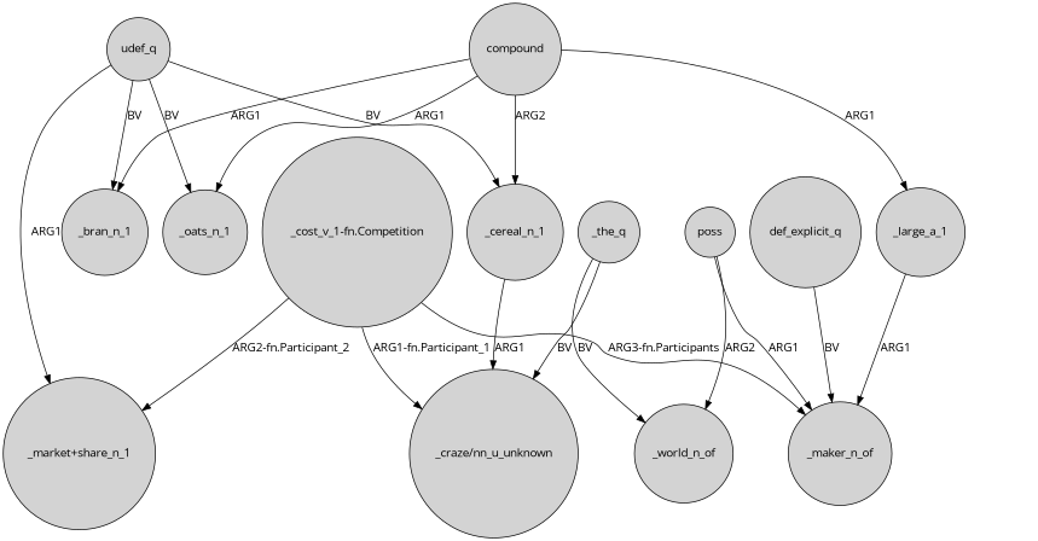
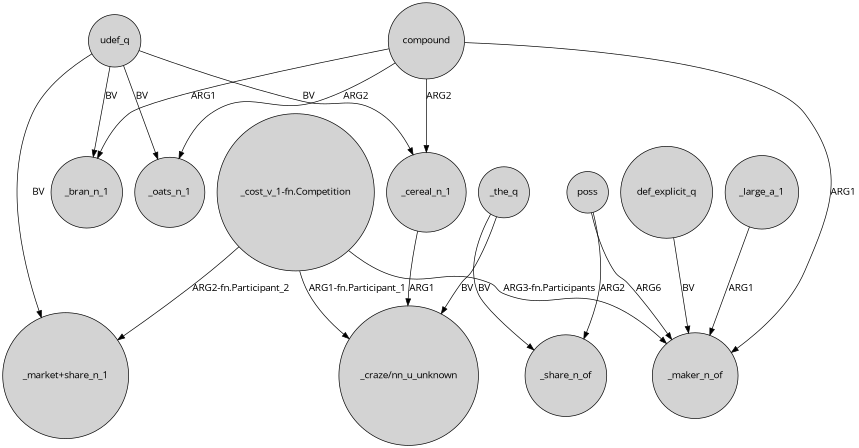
  digraph {
    fontname="Open Sans"
    node [fontname="Open Sans" shape=circle style=filled]
    edge [fontname="Open Sans"]
    udef_q
    _oats_n_1
    "_market+share_n_1"
    _bran_n_1
    _cereal_n_1
    "_craze/nn_u_unknown"
    _large_a_1
    _maker_n_of
    compound
    "_cost_v_1-fn.Competition"
    _the_q
-   _world_n_of
+   _world_n_of [label=_share_n_of]
    poss
    def_explicit_q
    udef_q -> _oats_n_1 [label=BV]
-   udef_q -> "_market+share_n_1" [label=ARG1]
+   udef_q -> "_market+share_n_1" [label=BV]
    udef_q -> _bran_n_1 [label=BV]
    udef_q -> _cereal_n_1 [label=BV]
    _cereal_n_1 -> "_craze/nn_u_unknown" [label=ARG1]
    _large_a_1 -> _maker_n_of [label=ARG1]
-   compound -> _oats_n_1 [label=ARG1]
+   compound -> _oats_n_1 [label=ARG2]
    compound -> _bran_n_1 [label=ARG1]
    compound -> _cereal_n_1 [label=ARG2]
-   compound -> _large_a_1 [label=ARG1]
+   compound -> _maker_n_of [label=ARG1]
    "_cost_v_1-fn.Competition" -> "_market+share_n_1" [label="ARG2-fn.Participant_2"]
    "_cost_v_1-fn.Competition" -> "_craze/nn_u_unknown" [label="ARG1-fn.Participant_1"]
    "_cost_v_1-fn.Competition" -> _maker_n_of [label="ARG3-fn.Participants"]
    _the_q -> "_craze/nn_u_unknown" [label=BV]
    _the_q -> _world_n_of [label=BV]
-   poss -> _maker_n_of [label=ARG1]
+   poss -> _maker_n_of [label=ARG6]
    poss -> _world_n_of [label=ARG2]
    def_explicit_q -> _maker_n_of [label=BV]
  }
